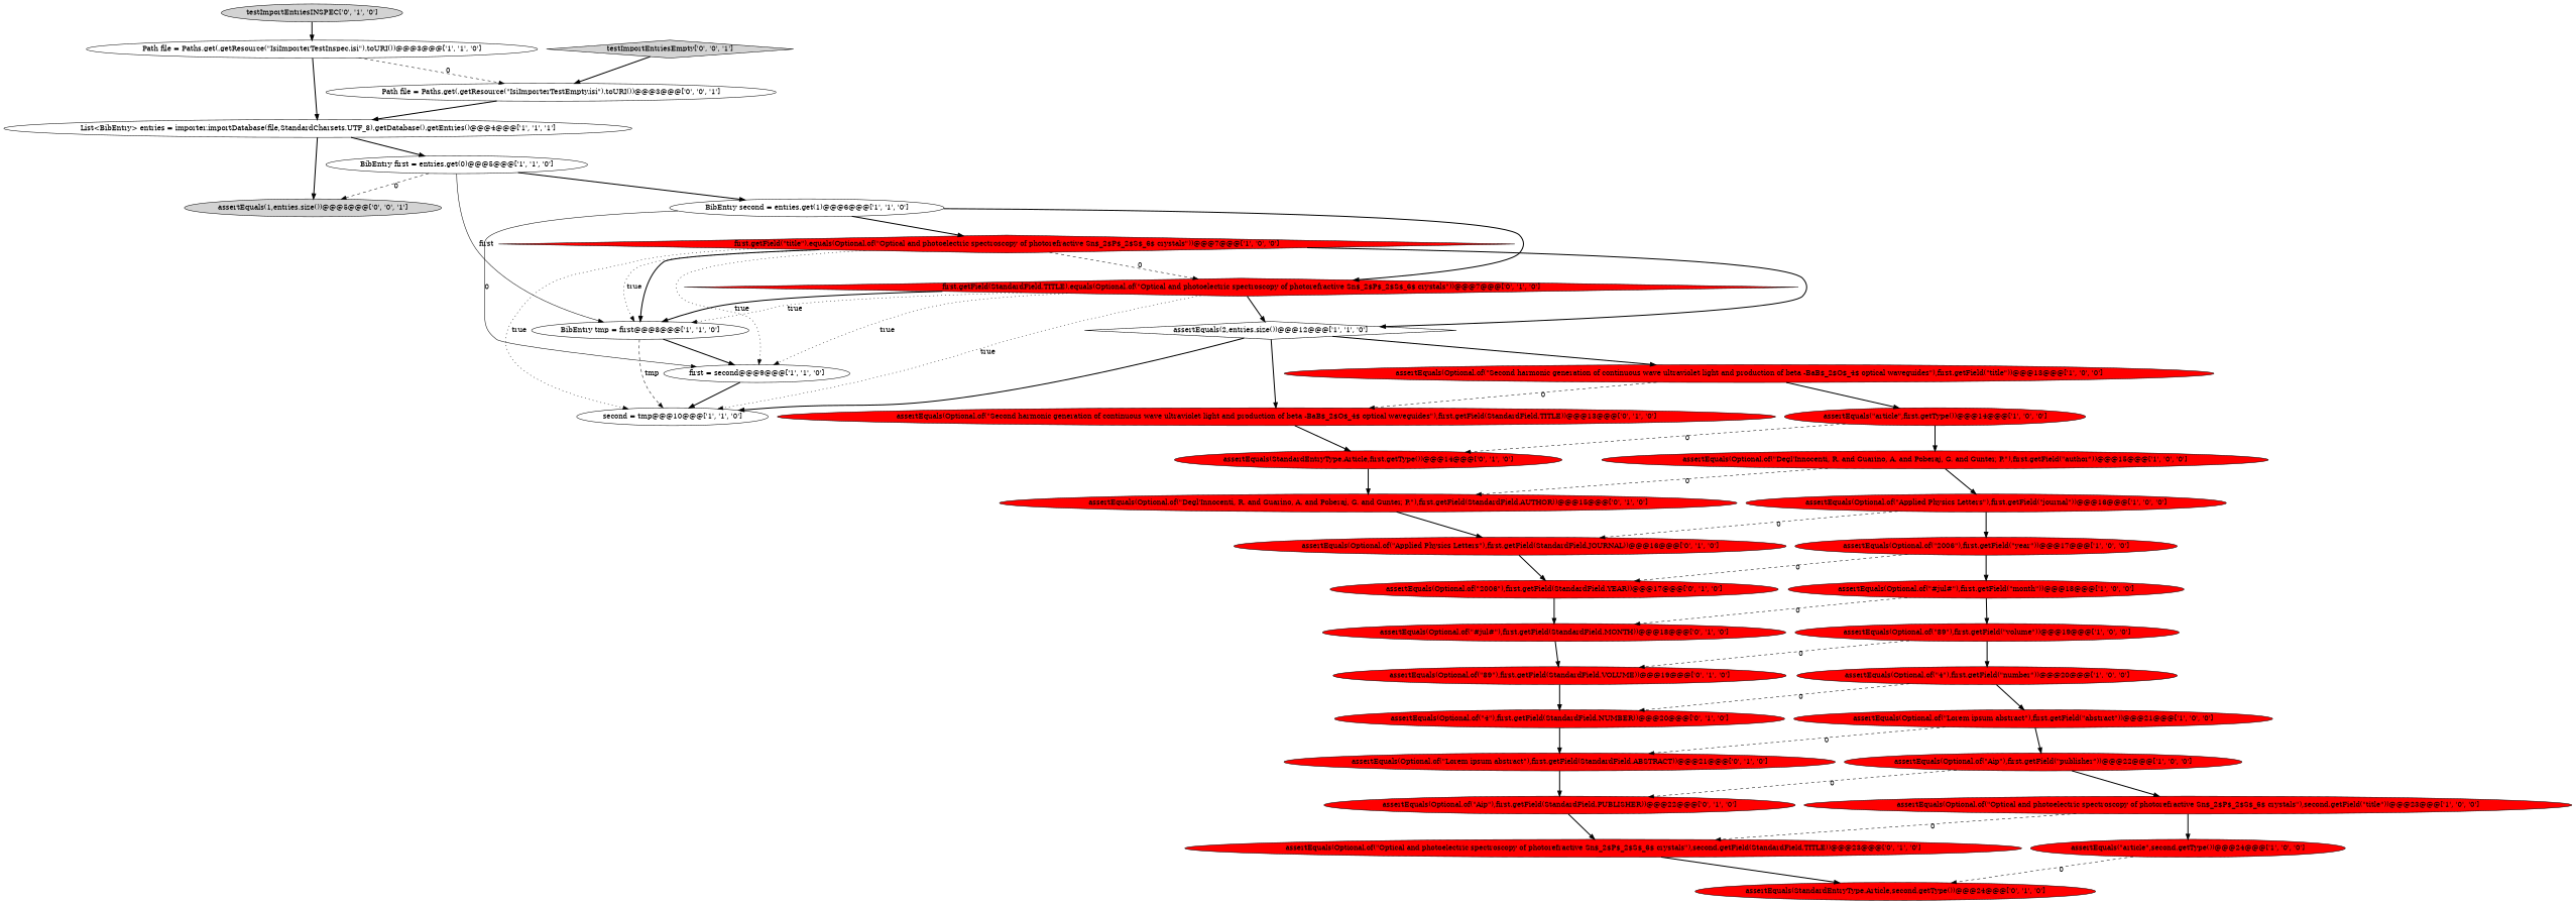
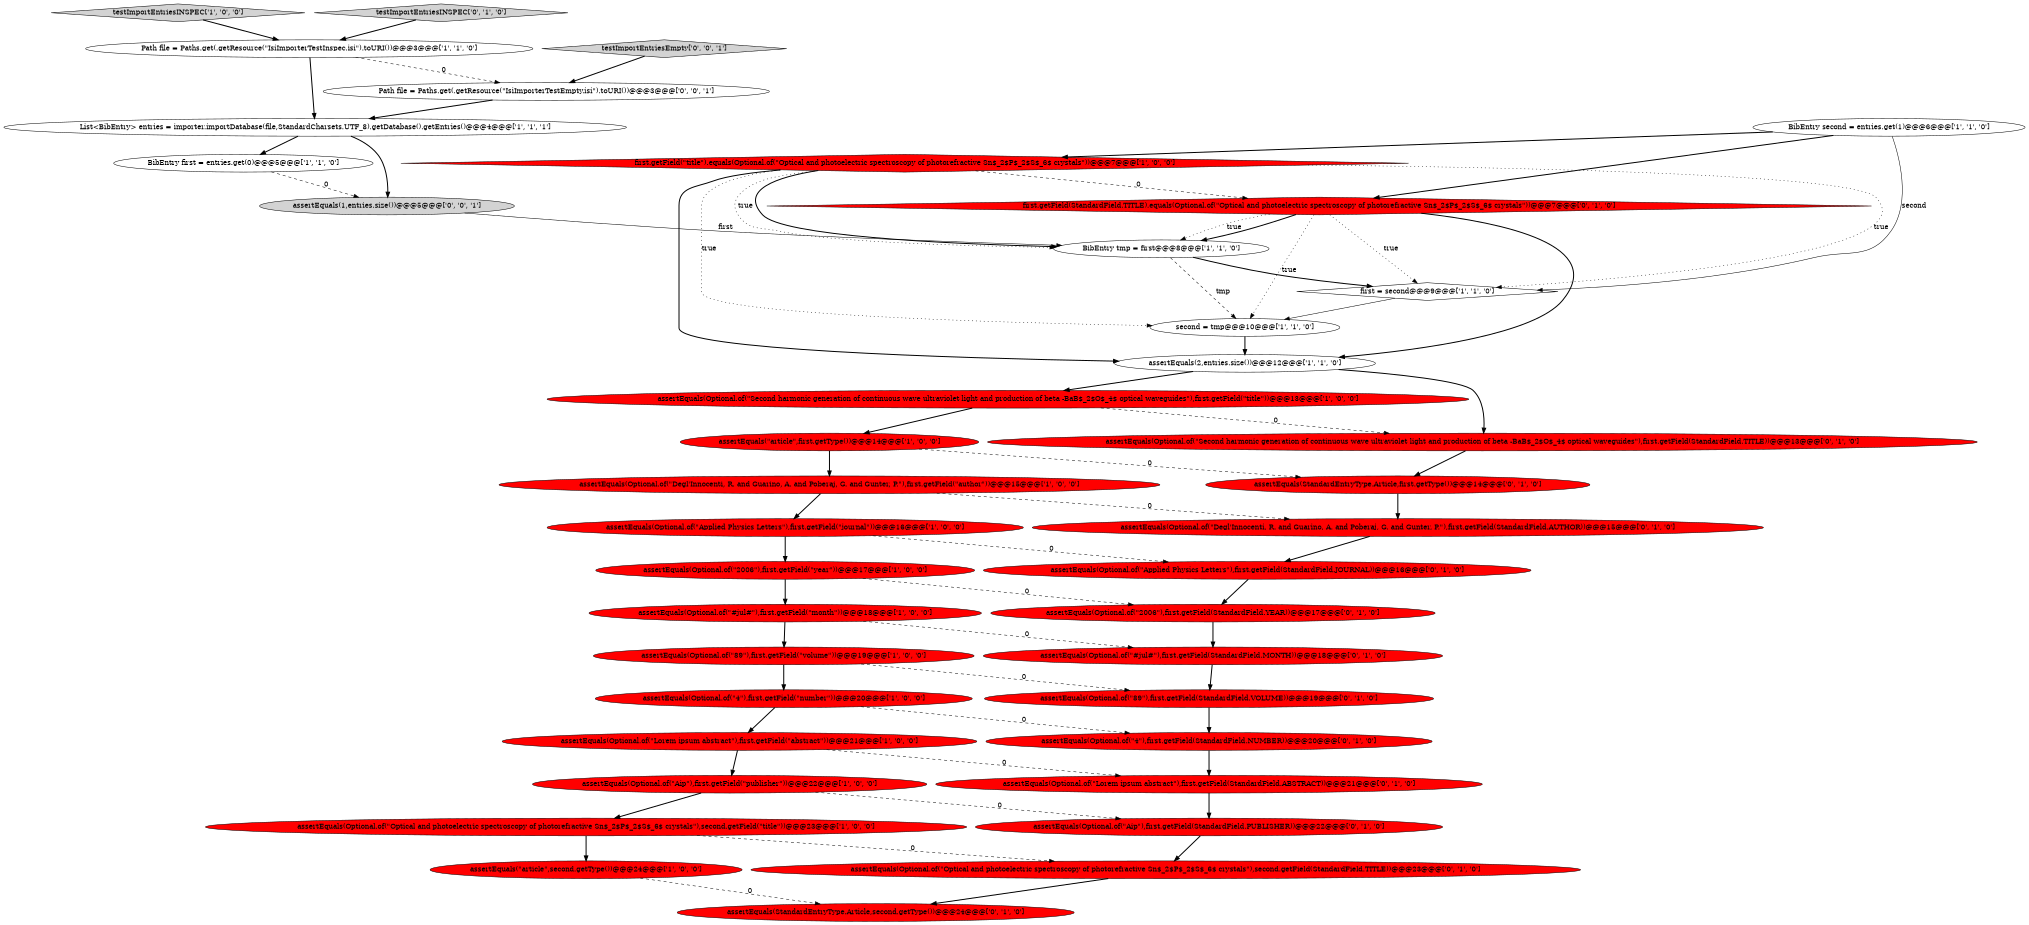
  digraph {
    node [fillcolor=red shape=ellipse style=filled]
    edge [style=bold]
    n1 [label="assertEquals(Optional.of(\"Applied Physics Letters\"),first.getField(StandardField.JOURNAL))@@@16@@@['0', '1', '0']"]
    n2 [label="assertEquals(Optional.of(\"2006\"),first.getField(StandardField.YEAR))@@@17@@@['0', '1', '0']"]
    n3 [label="assertEquals(Optional.of(\"#jul#\"),first.getField(StandardField.MONTH))@@@18@@@['0', '1', '0']"]
    n4 [label="assertEquals(Optional.of(\"Second harmonic generation of continuous wave ultraviolet light and production of beta -BaB$_2$O$_4$ optical waveguides\"),first.getField(\"title\"))@@@13@@@['1', '0', '0']"]
    n5 [label="assertEquals(Optional.of(\"Second harmonic generation of continuous wave ultraviolet light and production of beta -BaB$_2$O$_4$ optical waveguides\"),first.getField(StandardField.TITLE))@@@13@@@['0', '1', '0']"]
    n6 [label="assertEquals(\"article\",first.getType())@@@14@@@['1', '0', '0']"]
    n7 [label="assertEquals(StandardEntryType.Article,first.getType())@@@14@@@['0', '1', '0']"]
    n8 [label="assertEquals(Optional.of(\"Degl'Innocenti, R. and Guarino, A. and Poberaj, G. and Gunter, P.\"),first.getField(\"author\"))@@@15@@@['1', '0', '0']"]
    n9 [label="assertEquals(\"article\",second.getType())@@@24@@@['1', '0', '0']"]
    n10 [label="assertEquals(StandardEntryType.Article,second.getType())@@@24@@@['0', '1', '0']"]
    n11 [label="assertEquals(Optional.of(\"Lorem ipsum abstract\"),first.getField(\"abstract\"))@@@21@@@['1', '0', '0']"]
    n12 [label="assertEquals(Optional.of(\"Lorem ipsum abstract\"),first.getField(StandardField.ABSTRACT))@@@21@@@['0', '1', '0']"]
    n13 [label="assertEquals(Optional.of(\"Aip\"),first.getField(\"publisher\"))@@@22@@@['1', '0', '0']"]
    n14 [label="assertEquals(Optional.of(\"Aip\"),first.getField(StandardField.PUBLISHER))@@@22@@@['0', '1', '0']"]
    n15 [label="assertEquals(Optional.of(\"Optical and photoelectric spectroscopy of photorefractive Sn$_2$P$_2$S$_6$ crystals\"),second.getField(\"title\"))@@@23@@@['1', '0', '0']"]
    n16 [label="assertEquals(Optional.of(\"89\"),first.getField(StandardField.VOLUME))@@@19@@@['0', '1', '0']"]
    n17 [label="assertEquals(Optional.of(\"4\"),first.getField(StandardField.NUMBER))@@@20@@@['0', '1', '0']"]
    n18 [label="assertEquals(Optional.of(\"Applied Physics Letters\"),first.getField(\"journal\"))@@@16@@@['1', '0', '0']"]
    n19 [label="assertEquals(Optional.of(\"Degl'Innocenti, R. and Guarino, A. and Poberaj, G. and Gunter, P.\"),first.getField(StandardField.AUTHOR))@@@15@@@['0', '1', '0']"]
    n20 [label="assertEquals(Optional.of(\"2006\"),first.getField(\"year\"))@@@17@@@['1', '0', '0']"]
    n21 [label="assertEquals(Optional.of(\"89\"),first.getField(\"volume\"))@@@19@@@['1', '0', '0']"]
    n22 [label="assertEquals(Optional.of(\"4\"),first.getField(\"number\"))@@@20@@@['1', '0', '0']"]
    n23 [label="first.getField(StandardField.TITLE).equals(Optional.of(\"Optical and photoelectric spectroscopy of photorefractive Sn$_2$P$_2$S$_6$ crystals\"))@@@7@@@['0', '1', '0']" shape=diamond]
-   n24 [fillcolor=white label="first = second@@@9@@@['1', '1', '0']"]
-   n25 [fillcolor=white label="assertEquals(2,entries.size())@@@12@@@['1', '1', '0']" shape=diamond]
+   n24 [fillcolor=white label="first = second@@@9@@@['1', '1', '0']" shape=diamond]
+   n25 [fillcolor=white label="assertEquals(2,entries.size())@@@12@@@['1', '1', '0']"]
    n26 [fillcolor=white label="BibEntry tmp = first@@@8@@@['1', '1', '0']"]
    n27 [fillcolor=white label="second = tmp@@@10@@@['1', '1', '0']"]
    n28 [label="assertEquals(Optional.of(\"Optical and photoelectric spectroscopy of photorefractive Sn$_2$P$_2$S$_6$ crystals\"),second.getField(StandardField.TITLE))@@@23@@@['0', '1', '0']"]
    n29 [label="assertEquals(Optional.of(\"#jul#\"),first.getField(\"month\"))@@@18@@@['1', '0', '0']"]
    n30 [fillcolor=white label="BibEntry second = entries.get(1)@@@6@@@['1', '1', '0']"]
    n31 [label="first.getField(\"title\").equals(Optional.of(\"Optical and photoelectric spectroscopy of photorefractive Sn$_2$P$_2$S$_6$ crystals\"))@@@7@@@['1', '0', '0']" shape=diamond]
    n32 [fillcolor=white label="BibEntry first = entries.get(0)@@@5@@@['1', '1', '0']"]
    n33 [fillcolor=lightgray label="assertEquals(1,entries.size())@@@5@@@['0', '0', '1']"]
+   n34 [fillcolor=lightgray label="testImportEntriesINSPEC['1', '0', '0']" shape=diamond]
    n35 [fillcolor=white label="Path file = Paths.get(.getResource(\"IsiImporterTestInspec.isi\").toURI())@@@3@@@['1', '1', '0']"]
    n36 [fillcolor=white label="List<BibEntry> entries = importer.importDatabase(file,StandardCharsets.UTF_8).getDatabase().getEntries()@@@4@@@['1', '1', '1']"]
    n37 [fillcolor=white label="Path file = Paths.get(.getResource(\"IsiImporterTestEmpty.isi\").toURI())@@@3@@@['0', '0', '1']"]
-   n38 [fillcolor=lightgray label="testImportEntriesINSPEC['0', '1', '0']"]
+   n38 [fillcolor=lightgray label="testImportEntriesINSPEC['0', '1', '0']" shape=diamond]
    n39 [fillcolor=lightgray label="testImportEntriesEmpty['0', '0', '1']" shape=diamond]
    n1 -> n2
    n2 -> n3
    n3 -> n16
    n4 -> n5 [label=0 style=dashed]
    n4 -> n6
    n5 -> n7
    n6 -> n7 [label=0 style=dashed]
    n6 -> n8
    n7 -> n19
    n8 -> n18
    n8 -> n19 [label=0 style=dashed]
    n9 -> n10 [label=0 style=dashed]
    n11 -> n12 [label=0 style=dashed]
    n11 -> n13
    n12 -> n14
    n13 -> n14 [label=0 style=dashed]
    n13 -> n15
    n14 -> n28
    n15 -> n9
    n15 -> n28 [label=0 style=dashed]
    n16 -> n17
    n17 -> n12
    n18 -> n1 [label=0 style=dashed]
    n18 -> n20
    n19 -> n1
    n20 -> n2 [label=0 style=dashed]
    n20 -> n29
    n21 -> n16 [label=0 style=dashed]
    n21 -> n22
    n22 -> n11
    n22 -> n17 [label=0 style=dashed]
    n23 -> n24 [label=true style=dotted]
    n23 -> n25
    n23 -> n26 [label=true style=dotted]
    n23 -> n26
    n23 -> n27 [label=true style=dotted]
-   n24 -> n27
+   n24 -> n27 [style=solid]
    n25 -> n4
    n25 -> n5
    n26 -> n24
    n26 -> n27 [label=tmp style=dashed]
-   n25 -> n27
+   n27 -> n25
    n28 -> n10
    n29 -> n3 [label=0 style=dashed]
    n29 -> n21
    n30 -> n23
-   n30 -> n24 [label=0 style=solid]
+   n30 -> n24 [label=second style=solid]
    n30 -> n31
    n31 -> n23 [label=0 style=dashed]
    n31 -> n24 [label=true style=dotted]
    n31 -> n25
    n31 -> n26
    n31 -> n26 [label=true style=dotted]
    n31 -> n27 [label=true style=dotted]
-   n32 -> n26 [label=first style=solid]
-   n32 -> n30
+   n33 -> n26 [label=first style=solid]
    n32 -> n33 [label=0 style=dashed]
+   n34 -> n35
    n35 -> n36
    n35 -> n37 [label=0 style=dashed]
    n36 -> n32
    n36 -> n33
    n37 -> n36
    n38 -> n35
    n39 -> n37
  }
